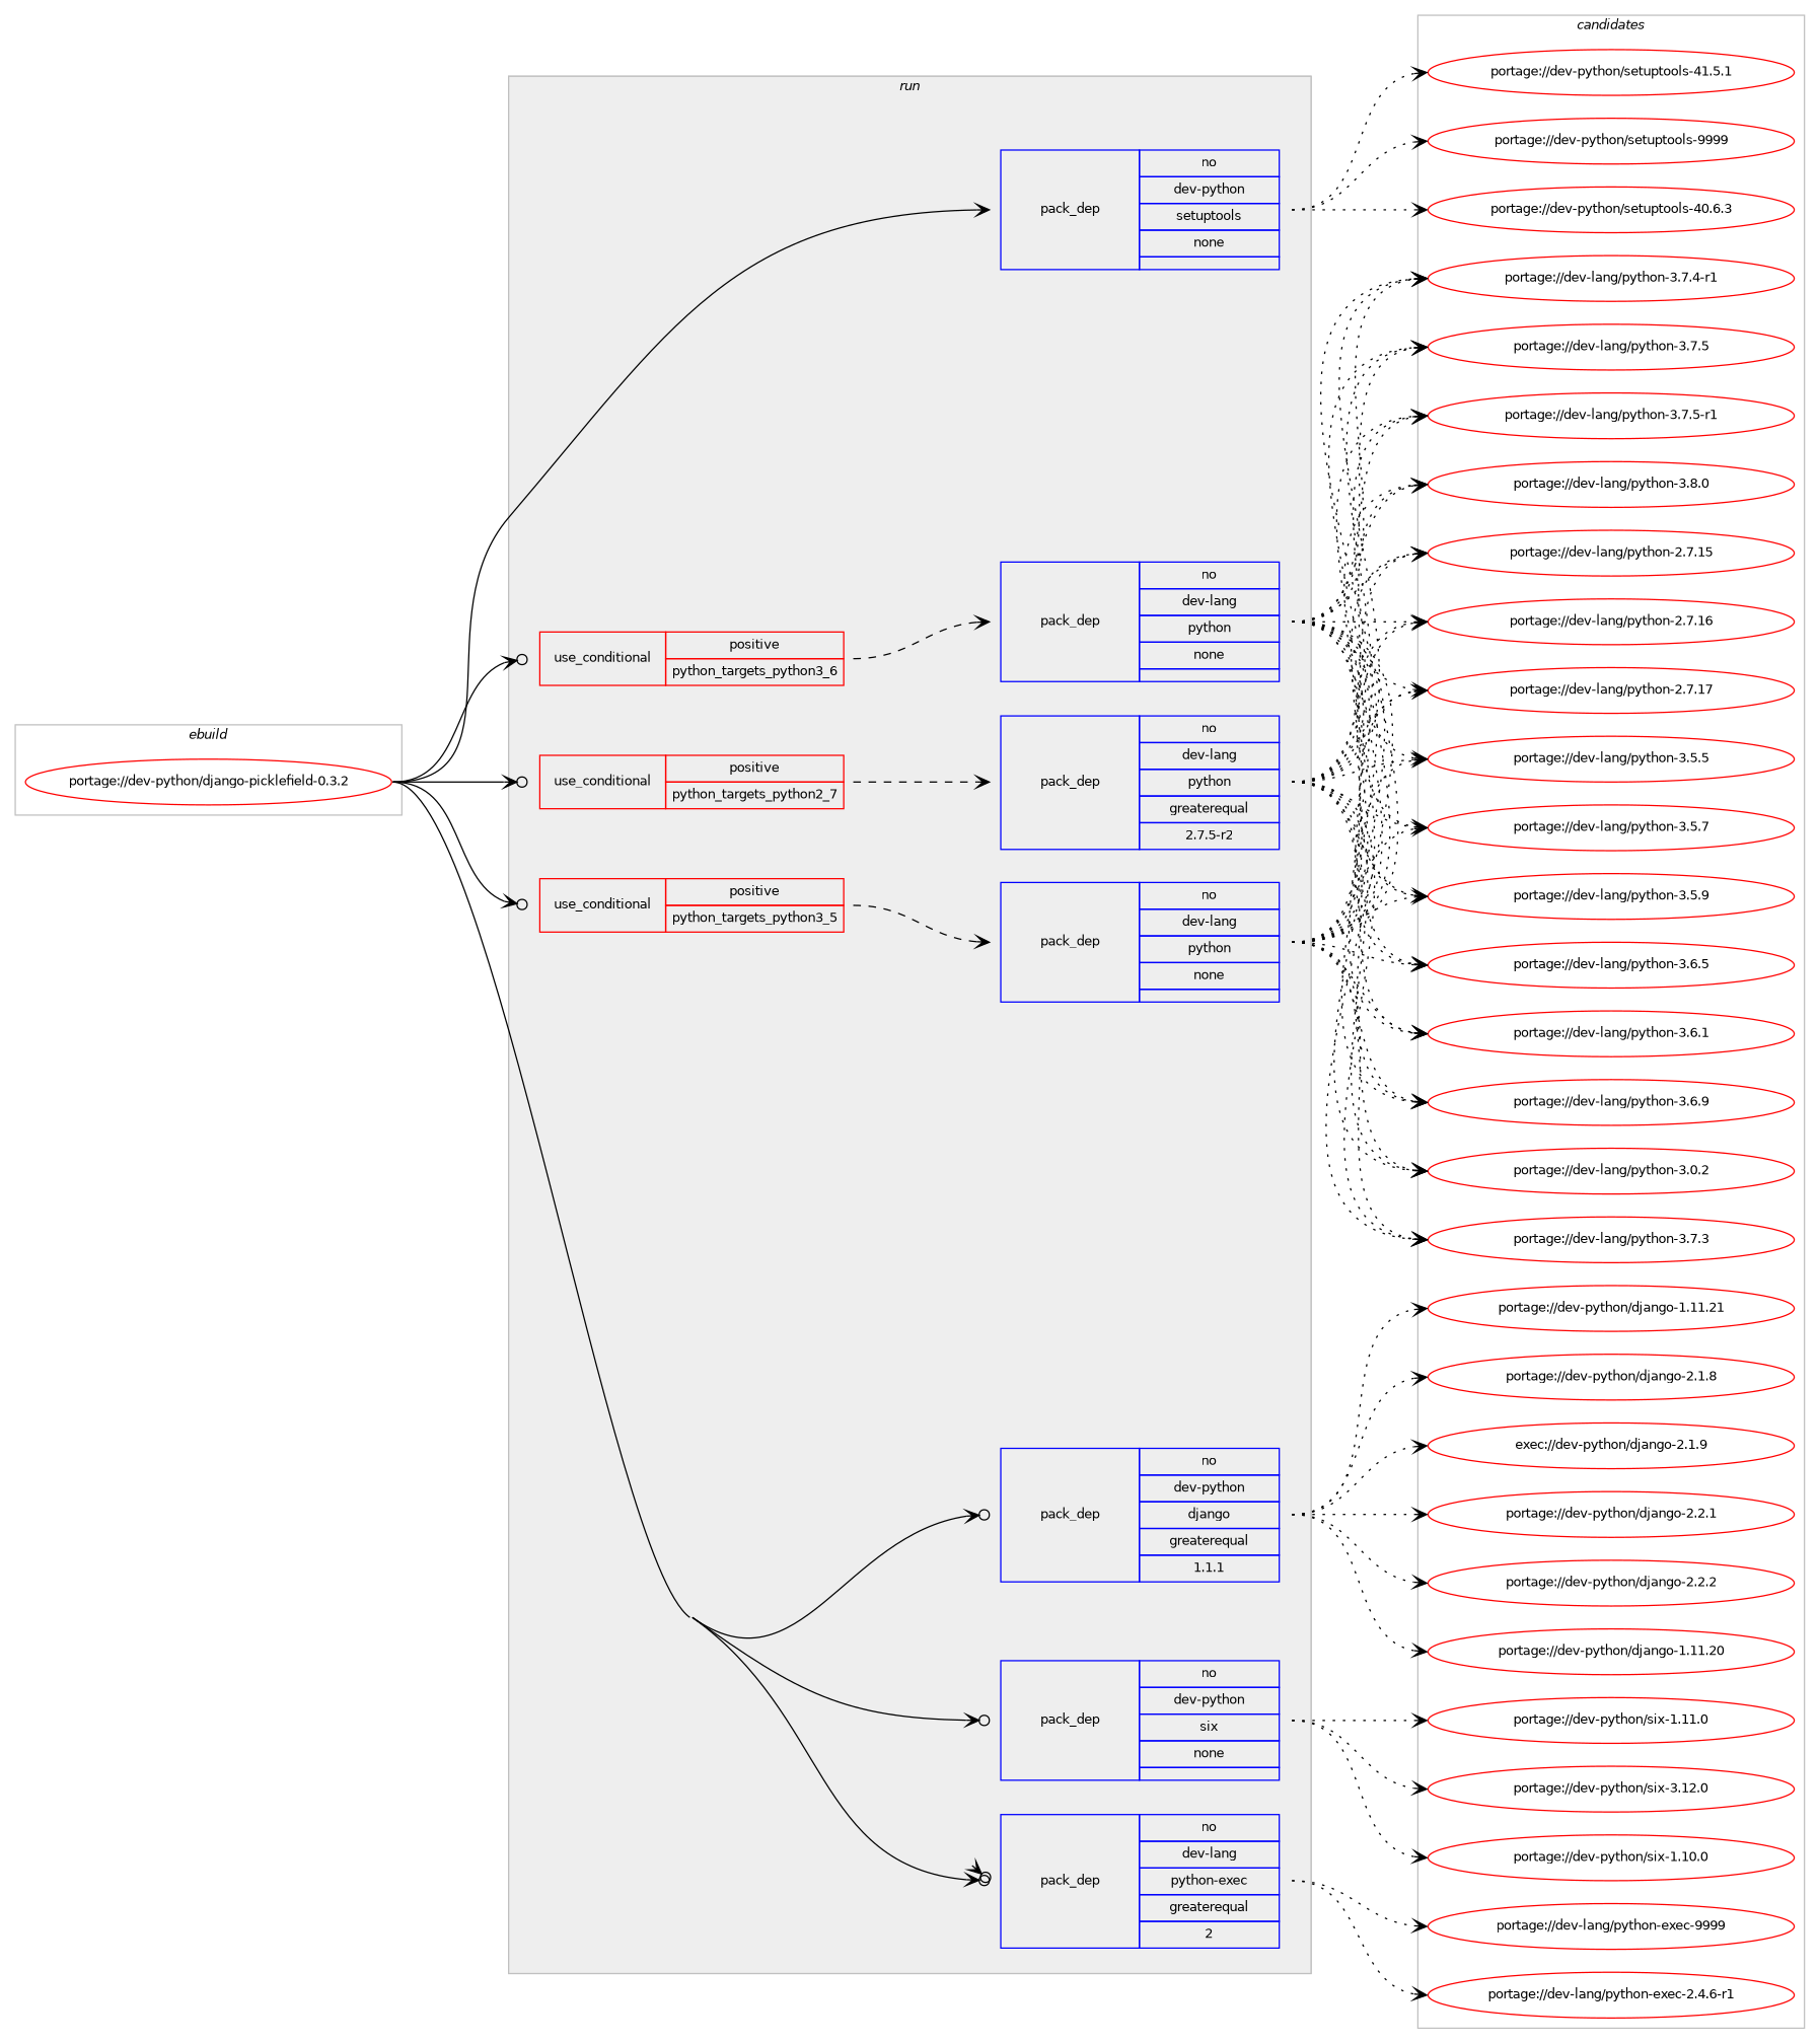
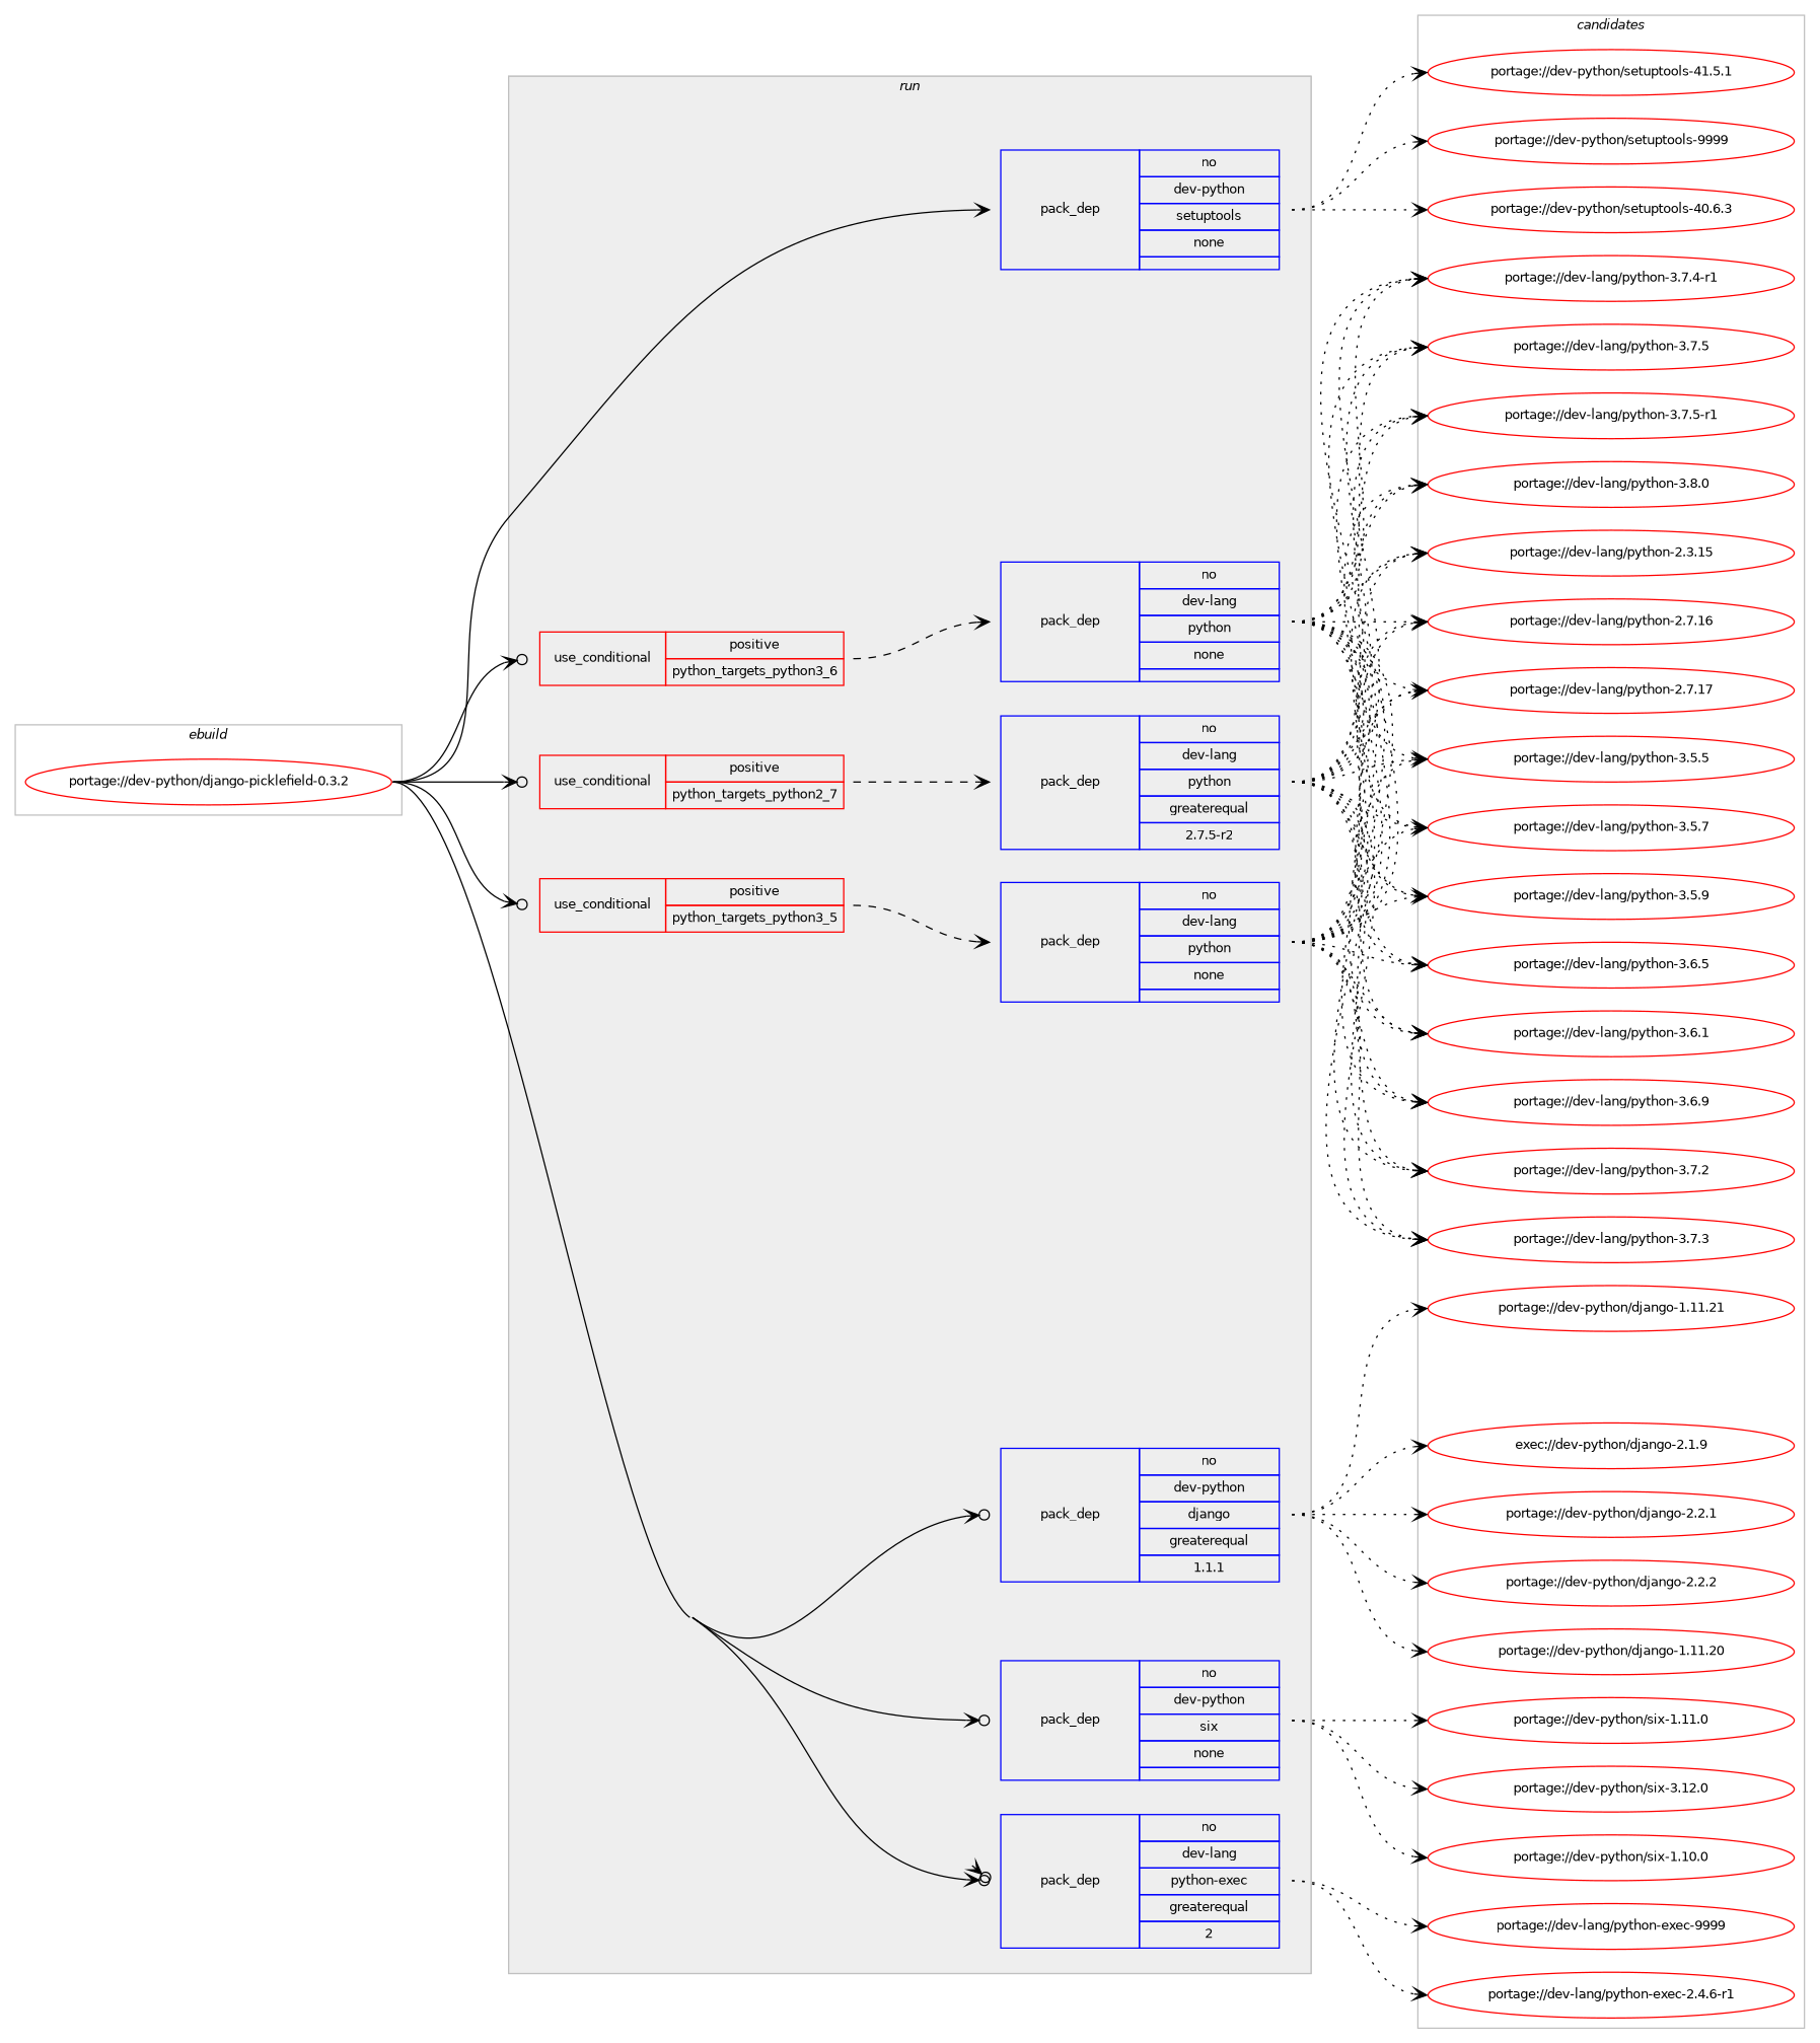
  digraph {
    compound=true
    concentrate=true
    fontname=Helvetica
    fontsize=10
    newrank=true
    rankdir=LR
    ranksep=1.5
    node [color=red fontname=Helvetica fontsize=10]
    edge [arrowhead=vee headport=w style=dotted tailport=e weight=100]
    n1 [label="portage://dev-python/django-picklefield-0.3.2" width=4]
    n2 [color=blue label=<<TABLE BORDER="0" CELLBORDER="1" CELLSPACING="0" CELLPADDING="4" WIDTH="220"><TR><TD ROWSPAN="6" CELLPADDING="30">pack_dep</TD></TR><TR><TD WIDTH="110">no</TD></TR><TR><TD>dev-python</TD></TR><TR><TD>setuptools</TD></TR><TR><TD>none</TD></TR><TR><TD></TD></TR></TABLE>> shape=none]
    n3 [color=blue label=<<TABLE BORDER="0" CELLBORDER="1" CELLSPACING="0" CELLPADDING="4" WIDTH="220"><TR><TD ROWSPAN="6" CELLPADDING="30">pack_dep</TD></TR><TR><TD WIDTH="110">no</TD></TR><TR><TD>dev-lang</TD></TR><TR><TD>python</TD></TR><TR><TD>greaterequal</TD></TR><TR><TD>2.7.5-r2</TD></TR></TABLE>> shape=none]
    n4 [label=<<TABLE BORDER="0" CELLBORDER="1" CELLSPACING="0" CELLPADDING="4"><TR><TD ROWSPAN="3" CELLPADDING="10">use_conditional</TD></TR><TR><TD>positive</TD></TR><TR><TD>python_targets_python2_7</TD></TR></TABLE>> shape=none]
    n5 [color=blue label=<<TABLE BORDER="0" CELLBORDER="1" CELLSPACING="0" CELLPADDING="4" WIDTH="220"><TR><TD ROWSPAN="6" CELLPADDING="30">pack_dep</TD></TR><TR><TD WIDTH="110">no</TD></TR><TR><TD>dev-lang</TD></TR><TR><TD>python</TD></TR><TR><TD>none</TD></TR><TR><TD></TD></TR></TABLE>> shape=none]
    n6 [label=<<TABLE BORDER="0" CELLBORDER="1" CELLSPACING="0" CELLPADDING="4"><TR><TD ROWSPAN="3" CELLPADDING="10">use_conditional</TD></TR><TR><TD>positive</TD></TR><TR><TD>python_targets_python3_5</TD></TR></TABLE>> shape=none]
    n7 [color=blue label=<<TABLE BORDER="0" CELLBORDER="1" CELLSPACING="0" CELLPADDING="4" WIDTH="220"><TR><TD ROWSPAN="6" CELLPADDING="30">pack_dep</TD></TR><TR><TD WIDTH="110">no</TD></TR><TR><TD>dev-lang</TD></TR><TR><TD>python</TD></TR><TR><TD>none</TD></TR><TR><TD></TD></TR></TABLE>> shape=none]
    n8 [label=<<TABLE BORDER="0" CELLBORDER="1" CELLSPACING="0" CELLPADDING="4"><TR><TD ROWSPAN="3" CELLPADDING="10">use_conditional</TD></TR><TR><TD>positive</TD></TR><TR><TD>python_targets_python3_6</TD></TR></TABLE>> shape=none]
    n9 [color=blue label=<<TABLE BORDER="0" CELLBORDER="1" CELLSPACING="0" CELLPADDING="4" WIDTH="220"><TR><TD ROWSPAN="6" CELLPADDING="30">pack_dep</TD></TR><TR><TD WIDTH="110">no</TD></TR><TR><TD>dev-lang</TD></TR><TR><TD>python-exec</TD></TR><TR><TD>greaterequal</TD></TR><TR><TD>2</TD></TR></TABLE>> shape=none]
    n10 [color=blue label=<<TABLE BORDER="0" CELLBORDER="1" CELLSPACING="0" CELLPADDING="4" WIDTH="220"><TR><TD ROWSPAN="6" CELLPADDING="30">pack_dep</TD></TR><TR><TD WIDTH="110">no</TD></TR><TR><TD>dev-python</TD></TR><TR><TD>django</TD></TR><TR><TD>greaterequal</TD></TR><TR><TD>1.1.1</TD></TR></TABLE>> shape=none]
    n11 [color=blue label=<<TABLE BORDER="0" CELLBORDER="1" CELLSPACING="0" CELLPADDING="4" WIDTH="220"><TR><TD ROWSPAN="6" CELLPADDING="30">pack_dep</TD></TR><TR><TD WIDTH="110">no</TD></TR><TR><TD>dev-python</TD></TR><TR><TD>six</TD></TR><TR><TD>none</TD></TR><TR><TD></TD></TR></TABLE>> shape=none]
    n12 [label="portage://dev-python/setuptools-40.6.3" width=4]
    n13 [label="portage://dev-python/setuptools-41.5.1" width=4]
    n14 [label="portage://dev-python/setuptools-9999" width=4]
-   n15 [label="portage://dev-lang/python-2.7.15" width=4]
+   n15 [label="portage://dev-lang/python-2.3.15" width=4]
    n16 [label="portage://dev-lang/python-2.7.16" width=4]
    n17 [label="portage://dev-lang/python-2.7.17" width=4]
    n18 [label="portage://dev-lang/python-3.5.5" width=4]
    n19 [label="portage://dev-lang/python-3.5.7" width=4]
    n20 [label="portage://dev-lang/python-3.5.9" width=4]
    n21 [label="portage://dev-lang/python-3.6.5" width=4]
    n22 [label="portage://dev-lang/python-3.6.1" width=4]
    n23 [label="portage://dev-lang/python-3.6.9" width=4]
-   n24 [label="portage://dev-lang/python-3.0.2" width=4]
+   n24 [label="portage://dev-lang/python-3.7.2" width=4]
    n25 [label="portage://dev-lang/python-3.7.3" width=4]
    n26 [label="portage://dev-lang/python-3.7.4-r1" width=4]
    n27 [label="portage://dev-lang/python-3.7.5" width=4]
    n28 [label="portage://dev-lang/python-3.7.5-r1" width=4]
    n29 [label="portage://dev-lang/python-3.8.0" width=4]
    n30 [label="portage://dev-lang/python-exec-2.4.6-r1" width=4]
    n31 [label="portage://dev-lang/python-exec-9999" width=4]
    n32 [label="portage://dev-python/django-1.11.20" width=4]
    n33 [label="portage://dev-python/django-1.11.21" width=4]
-   n34 [label="portage://dev-python/django-2.1.8" width=4]
    n35 [label="exec://dev-python/django-2.1.9" width=4]
    n36 [label="portage://dev-python/django-2.2.1" width=4]
    n37 [label="portage://dev-python/django-2.2.2" width=4]
    n38 [label="portage://dev-python/six-1.10.0" width=4]
    n39 [label="portage://dev-python/six-1.11.0" width=4]
    n40 [label="portage://dev-python/six-3.12.0" width=4]
    subgraph cluster_1 {
      color=gray
      label=<<i>ebuild</i>>
      rank=same
      n1
    }
    subgraph cluster_2 {
      color=gray
      label=<<i>dependencies</i>>
      subgraph cluster_3 {
        color=gray
        fillcolor="#eeeeee"
        label=<<i>compile</i>>
        style=filled
        subgraph sub_4 {
          color=gray
          fillcolor="#eeeeee"
          label=<<i>compile</i>>
          style=filled
          n2
        }
      }
      subgraph cluster_5 {
        color=gray
        fillcolor="#eeeeee"
        label=<<i>compile and run</i>>
        style=filled
        subgraph sub_6 {
          color=gray
          fillcolor="#eeeeee"
          label=<<i>compile and run</i>>
          style=filled
          n4
          subgraph sub_7 {
            color=gray
            fillcolor="#eeeeee"
            label=<<i>compile and run</i>>
            style=filled
            n3
          }
        }
        subgraph sub_8 {
          color=gray
          fillcolor="#eeeeee"
          label=<<i>compile and run</i>>
          style=filled
          n6
          subgraph sub_9 {
            color=gray
            fillcolor="#eeeeee"
            label=<<i>compile and run</i>>
            style=filled
            n5
          }
        }
        subgraph sub_10 {
          color=gray
          fillcolor="#eeeeee"
          label=<<i>compile and run</i>>
          style=filled
          n8
          subgraph sub_11 {
            color=gray
            fillcolor="#eeeeee"
            label=<<i>compile and run</i>>
            style=filled
            n7
          }
        }
        subgraph sub_12 {
          color=gray
          fillcolor="#eeeeee"
          label=<<i>compile and run</i>>
          style=filled
          n9
        }
        subgraph sub_13 {
          color=gray
          fillcolor="#eeeeee"
          label=<<i>compile and run</i>>
          style=filled
          n10
        }
        subgraph sub_14 {
          color=gray
          fillcolor="#eeeeee"
          label=<<i>compile and run</i>>
          style=filled
          n11
        }
      }
      subgraph cluster_15 {
        color=gray
        fillcolor="#eeeeee"
        label=<<i>run</i>>
        style=filled
      }
    }
    subgraph cluster_16 {
      color=gray
      label=<<i>candidates</i>>
      rank=same
      subgraph sub_17 {
        color=black
        label=<<i>candidates</i>>
        nodesep=1
        rank=same
        n12
        n13
        n14
      }
      subgraph sub_18 {
        color=black
        label=<<i>candidates</i>>
        nodesep=1
        rank=same
        n15
        n16
        n17
        n18
        n19
        n20
        n21
        n22
        n23
        n24
        n25
        n26
        n27
        n28
        n29
      }
      subgraph sub_19 {
        color=black
        label=<<i>candidates</i>>
        nodesep=1
        rank=same
        n15
        n16
        n17
        n18
        n19
        n20
        n21
        n22
        n23
        n24
        n25
        n26
        n27
        n28
        n29
      }
      subgraph sub_20 {
        color=black
        label=<<i>candidates</i>>
        nodesep=1
        rank=same
        n15
        n16
        n17
        n18
        n19
        n20
        n21
        n22
        n23
        n24
        n25
        n26
        n27
        n28
        n29
      }
      subgraph sub_21 {
        color=black
        label=<<i>candidates</i>>
        nodesep=1
        rank=same
        n30
        n31
      }
      subgraph sub_22 {
        color=black
        label=<<i>candidates</i>>
        nodesep=1
        rank=same
        n32
        n33
-       n34
        n35
        n36
        n37
      }
      subgraph sub_23 {
        color=black
        label=<<i>candidates</i>>
        nodesep=1
        rank=same
        n38
        n39
        n40
      }
    }
    n1 -> n2 [style=solid weight=20]
    n1 -> n4 [arrowhead=odotvee style=solid weight=20]
    n1 -> n6 [arrowhead=odotvee style=solid weight=20]
    n1 -> n8 [arrowhead=odotvee style=solid weight=20]
    n1 -> n9 [arrowhead=odotvee style=solid weight=20]
    n1 -> n10 [arrowhead=odotvee style=solid weight=20]
    n1 -> n11 [arrowhead=odotvee style=solid weight=20]
    n2 -> n12
    n2 -> n13
    n2 -> n14
    n3 -> n15
    n3 -> n16
    n3 -> n17
    n3 -> n18
    n3 -> n19
    n3 -> n20
    n3 -> n21
    n3 -> n22
    n3 -> n23
    n3 -> n24
    n3 -> n25
    n3 -> n26
    n3 -> n27
    n3 -> n28
    n3 -> n29
    n4 -> n3 [style=dashed weight=20]
    n5 -> n15
    n5 -> n16
    n5 -> n17
    n5 -> n18
    n5 -> n19
    n5 -> n20
    n5 -> n21
    n5 -> n22
    n5 -> n23
    n5 -> n24
    n5 -> n25
    n5 -> n26
    n5 -> n27
    n5 -> n28
    n5 -> n29
    n6 -> n5 [style=dashed weight=20]
    n7 -> n15
    n7 -> n16
    n7 -> n17
    n7 -> n18
    n7 -> n19
    n7 -> n20
    n7 -> n21
    n7 -> n22
    n7 -> n23
    n7 -> n24
    n7 -> n25
    n7 -> n26
    n7 -> n27
    n7 -> n28
    n7 -> n29
    n8 -> n7 [style=dashed weight=20]
    n9 -> n30
    n9 -> n31
    n10 -> n32
    n10 -> n33
-   n10 -> n34
    n10 -> n35
    n10 -> n36
    n10 -> n37
    n11 -> n38
    n11 -> n39
    n11 -> n40
  }
